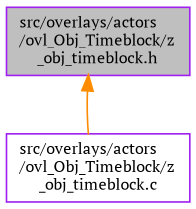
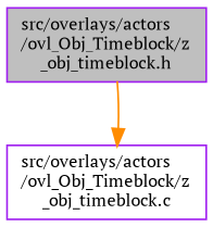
  digraph {
    fontname="PT Serif"
    node [color=purple fontname="PT Serif" fontsize=10 shape=record style=filled]
    n1 [fillcolor=grey75 fontcolor=black height=0.2 label="src/overlays/actors\l/ovl_Obj_Timeblock/z\l_obj_timeblock.h" width=0.4]
    n2 [fillcolor=white height=0.2 label="src/overlays/actors\l/ovl_Obj_Timeblock/z\l_obj_timeblock.c" width=0.4]
-   n1 -> n2 [color=darkorange dir=back fontname="PT Serif" fontsize=10 labelfontname=Helvetica labelfontsize=10 style=solid]
+   n2 -> n1 [color=darkorange dir=back fontname="PT Serif" fontsize=10 labelfontname=Helvetica labelfontsize=10 style=solid]
  }
